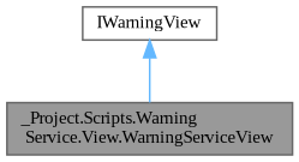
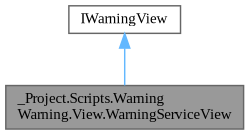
  digraph {
    fontname="Liberation Serif"
    node [color=gray40 fontname="Liberation Serif" fontsize=10 shape=box style=filled]
-   n1 [fillcolor=grey60 fontcolor=black height=0.2 label="_Project.Scripts.Warning\lService.View.WarningServiceView" width=0.4]
+   n1 [fillcolor=grey60 fontcolor=black height=0.2 label="_Project.Scripts.Warning\lWarning.View.WarningServiceView" width=0.4]
    n2 [fillcolor=white height=0.2 label=IWarningView width=0.4]
    n2 -> n1 [color=steelblue1 dir=back fontname="Liberation Serif" fontsize=10 labelfontname=Helvetica labelfontsize=10 style=solid]
  }
